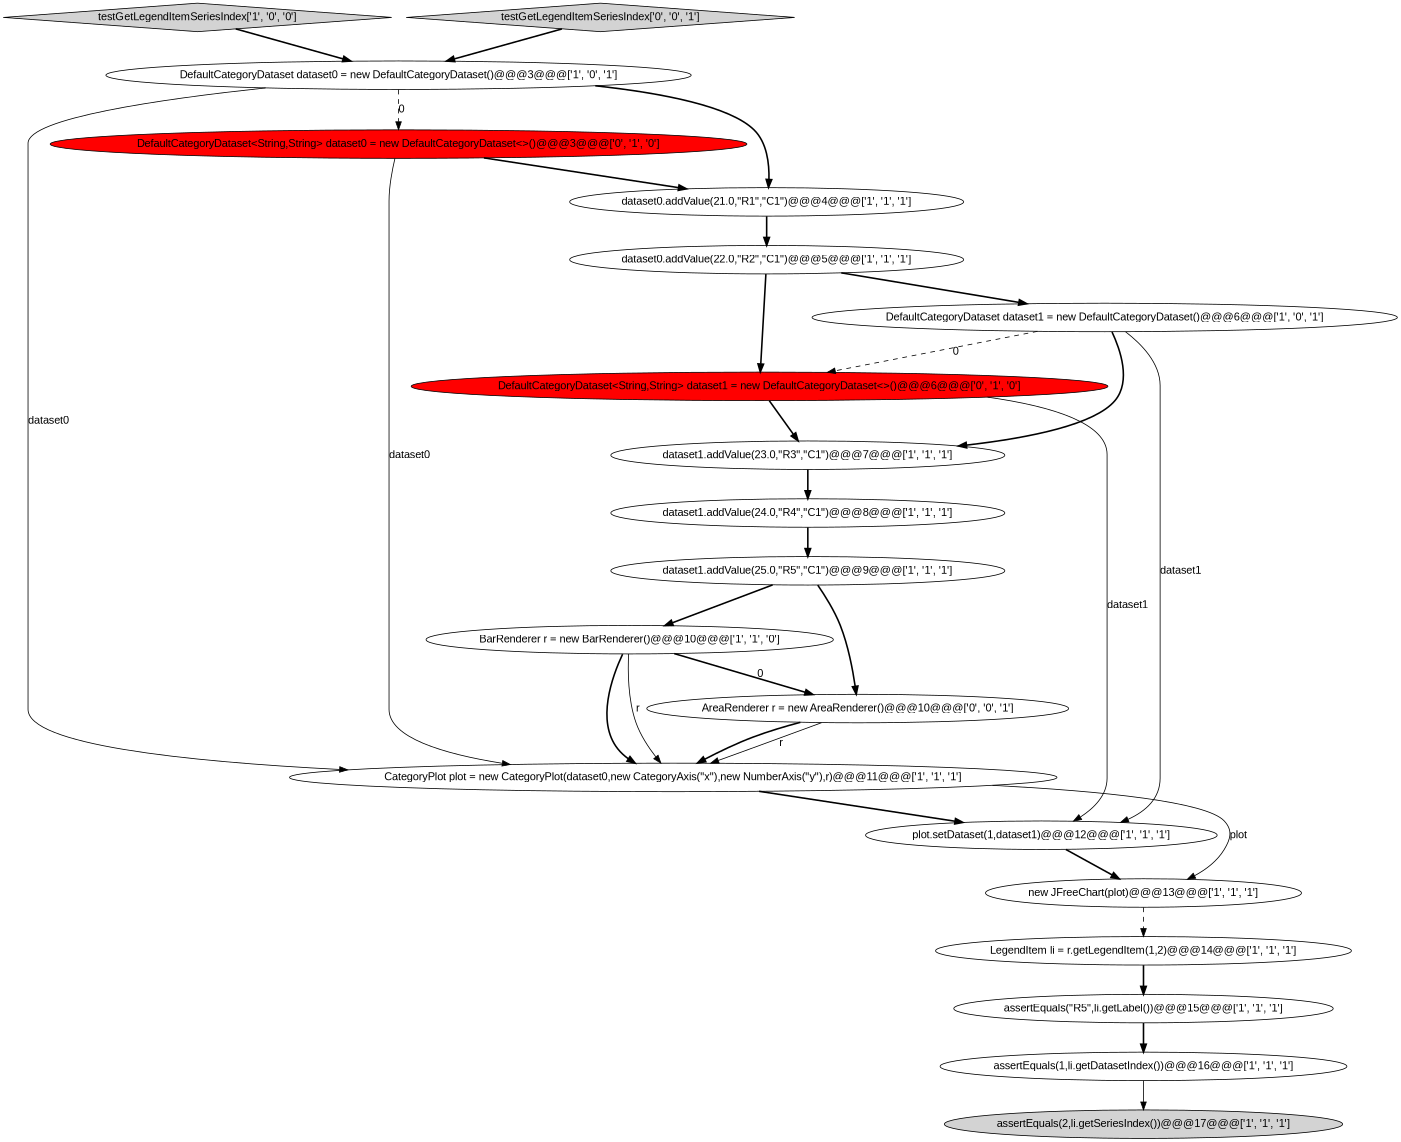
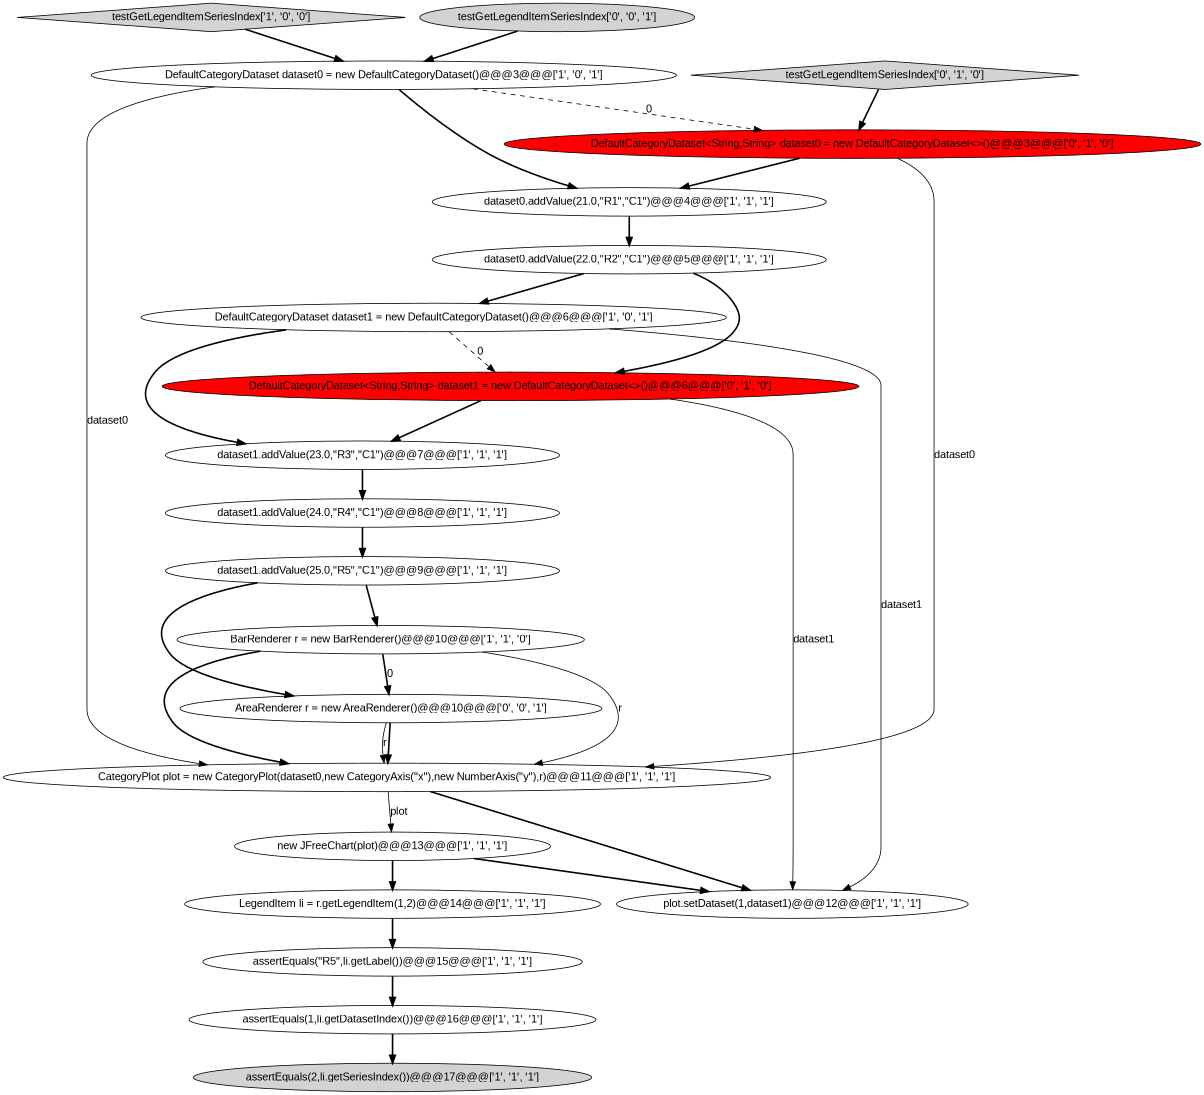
  digraph {
    fontname="Liberation Sans"
    node [fillcolor=white fontname="Liberation Sans" shape=ellipse style=filled]
    edge [fontname="Liberation Sans" style=bold]
    n1 [label="plot.setDataset(1,dataset1)@@@12@@@['1', '1', '1']"]
    n2 [label="new JFreeChart(plot)@@@13@@@['1', '1', '1']"]
    n3 [label="LegendItem li = r.getLegendItem(1,2)@@@14@@@['1', '1', '1']"]
    n4 [label="assertEquals(1,li.getDatasetIndex())@@@16@@@['1', '1', '1']"]
    n5 [fillcolor=lightgray label="assertEquals(2,li.getSeriesIndex())@@@17@@@['1', '1', '1']"]
    n6 [label="CategoryPlot plot = new CategoryPlot(dataset0,new CategoryAxis(\"x\"),new NumberAxis(\"y\"),r)@@@11@@@['1', '1', '1']"]
    n7 [fillcolor=lightgray label="testGetLegendItemSeriesIndex['1', '0', '0']" shape=diamond]
    n8 [label="DefaultCategoryDataset dataset0 = new DefaultCategoryDataset()@@@3@@@['1', '0', '1']"]
    n9 [label="dataset0.addValue(21.0,\"R1\",\"C1\")@@@4@@@['1', '1', '1']"]
    n10 [fillcolor=red label="DefaultCategoryDataset<String,String> dataset0 = new DefaultCategoryDataset<>()@@@3@@@['0', '1', '0']"]
-   n11 [fillcolor=lightgray label="testGetLegendItemSeriesIndex['0', '0', '1']" shape=diamond]
+   n11 [fillcolor=lightgray label="testGetLegendItemSeriesIndex['0', '0', '1']"]
    n12 [label="dataset1.addValue(23.0,\"R3\",\"C1\")@@@7@@@['1', '1', '1']"]
    n13 [label="dataset1.addValue(24.0,\"R4\",\"C1\")@@@8@@@['1', '1', '1']"]
    n14 [label="dataset1.addValue(25.0,\"R5\",\"C1\")@@@9@@@['1', '1', '1']"]
    n15 [fillcolor=red label="DefaultCategoryDataset<String,String> dataset1 = new DefaultCategoryDataset<>()@@@6@@@['0', '1', '0']"]
    n16 [label="dataset0.addValue(22.0,\"R2\",\"C1\")@@@5@@@['1', '1', '1']"]
    n17 [label="DefaultCategoryDataset dataset1 = new DefaultCategoryDataset()@@@6@@@['1', '0', '1']"]
+   n18 [fillcolor=lightgray label="testGetLegendItemSeriesIndex['0', '1', '0']" shape=diamond]
    n19 [label="BarRenderer r = new BarRenderer()@@@10@@@['1', '1', '0']"]
    n20 [label="AreaRenderer r = new AreaRenderer()@@@10@@@['0', '0', '1']"]
    n21 [label="assertEquals(\"R5\",li.getLabel())@@@15@@@['1', '1', '1']"]
-   n1 -> n2
-   n2 -> n3 [style=dashed]
+   n2 -> n1
+   n2 -> n3
    n3 -> n21
-   n4 -> n5 [style=solid]
+   n4 -> n5
    n6 -> n1
    n6 -> n2 [label=plot style=solid]
    n7 -> n8
    n8 -> n6 [label=dataset0 style=solid]
    n8 -> n9
    n8 -> n10 [label=0 style=dashed]
    n9 -> n16
    n10 -> n6 [label=dataset0 style=solid]
    n10 -> n9
    n11 -> n8
    n12 -> n13
    n13 -> n14
    n14 -> n19
    n14 -> n20
    n15 -> n1 [label=dataset1 style=solid]
    n15 -> n12
    n16 -> n15
    n16 -> n17
    n17 -> n1 [label=dataset1 style=solid]
    n17 -> n12
    n17 -> n15 [label=0 style=dashed]
+   n18 -> n10
    n19 -> n6
    n19 -> n6 [label=r style=solid]
    n19 -> n20 [label=0]
    n20 -> n6
    n20 -> n6 [label=r style=solid]
    n21 -> n4
  }
